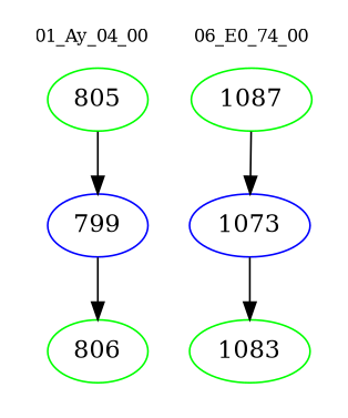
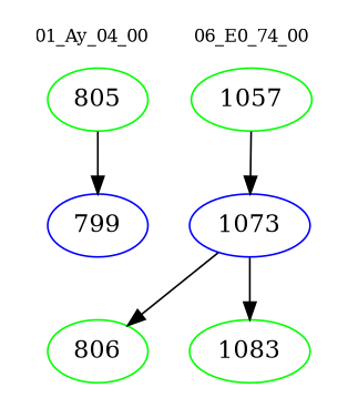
  digraph {
    node [color=green]
    edge [color=black]
    n1 [label=805]
    n2 [color=blue label=799]
    n3 [label=806]
-   n4 [label=1087]
+   n4 [label=1057]
    n5 [color=blue label=1073]
    n6 [label=1083]
    subgraph cluster_1 {
      color=white
      fontsize=10
      label="01_Ay_04_00"
      n1
      n2
      n3
    }
    subgraph cluster_2 {
      color=white
      fontsize=10
      label="06_E0_74_00"
      n4
      n5
      n6
    }
    n1 -> n2
-   n2 -> n3
+   n5 -> n3
    n4 -> n5
    n5 -> n6
  }
